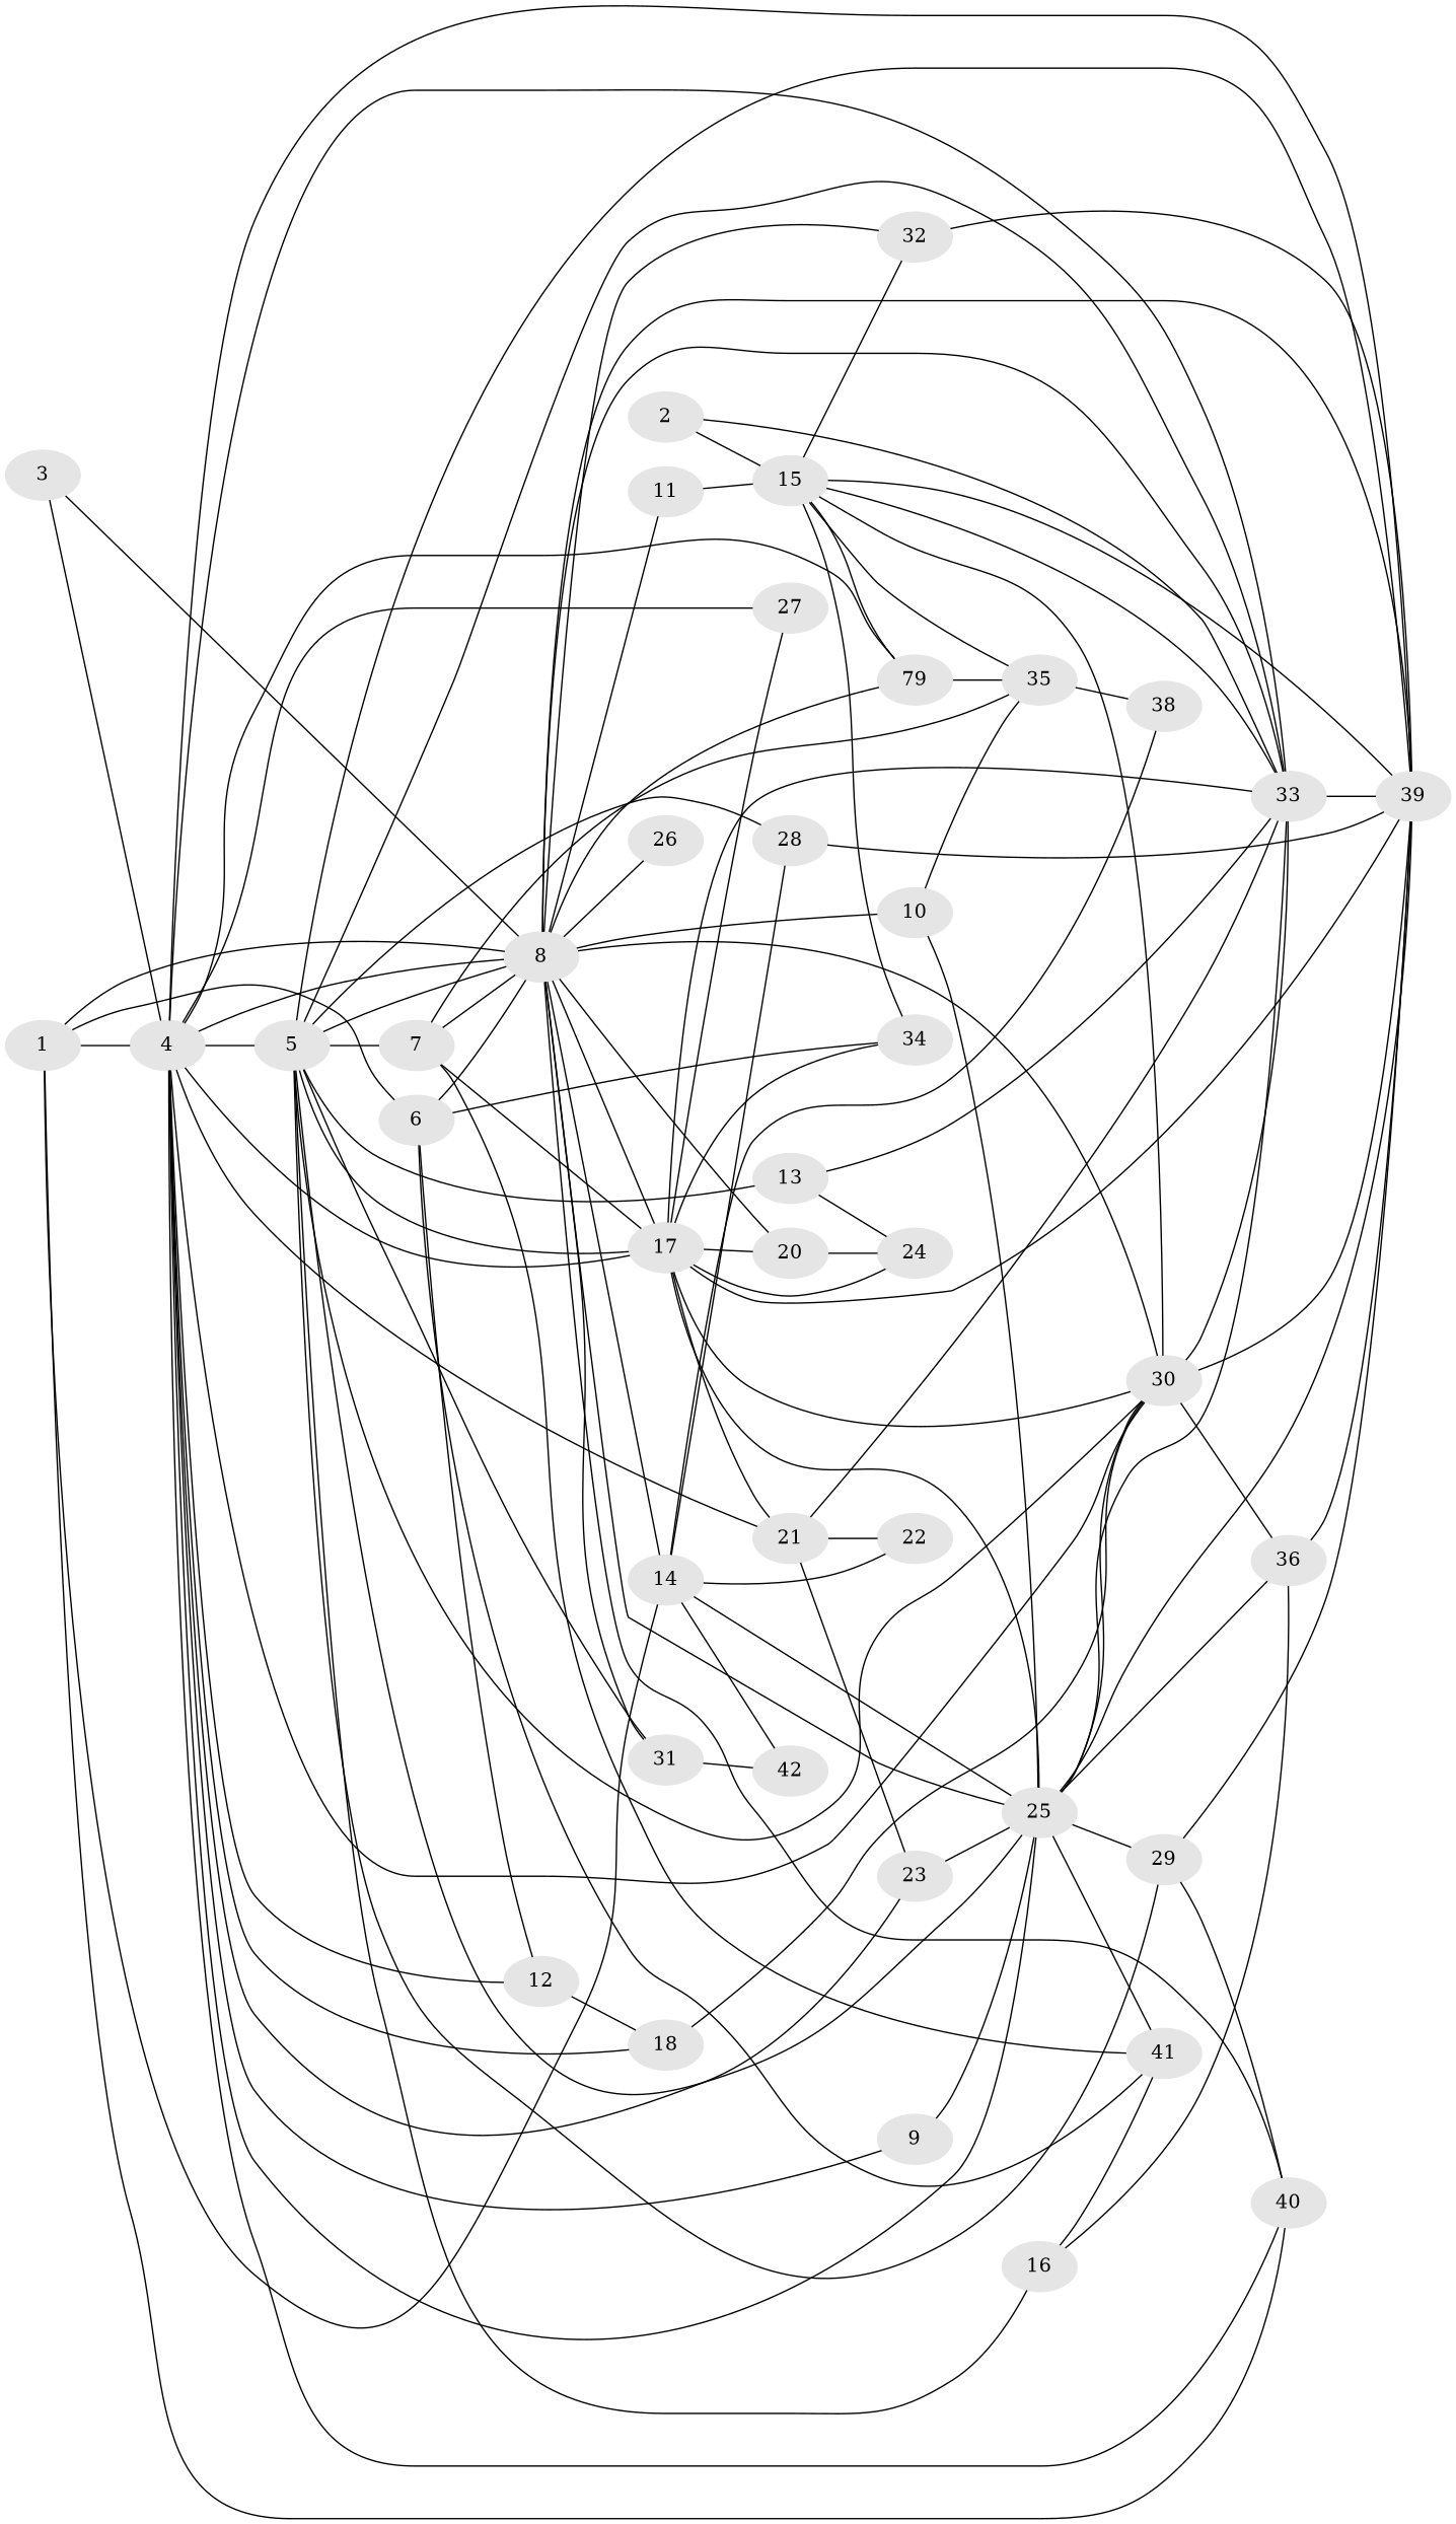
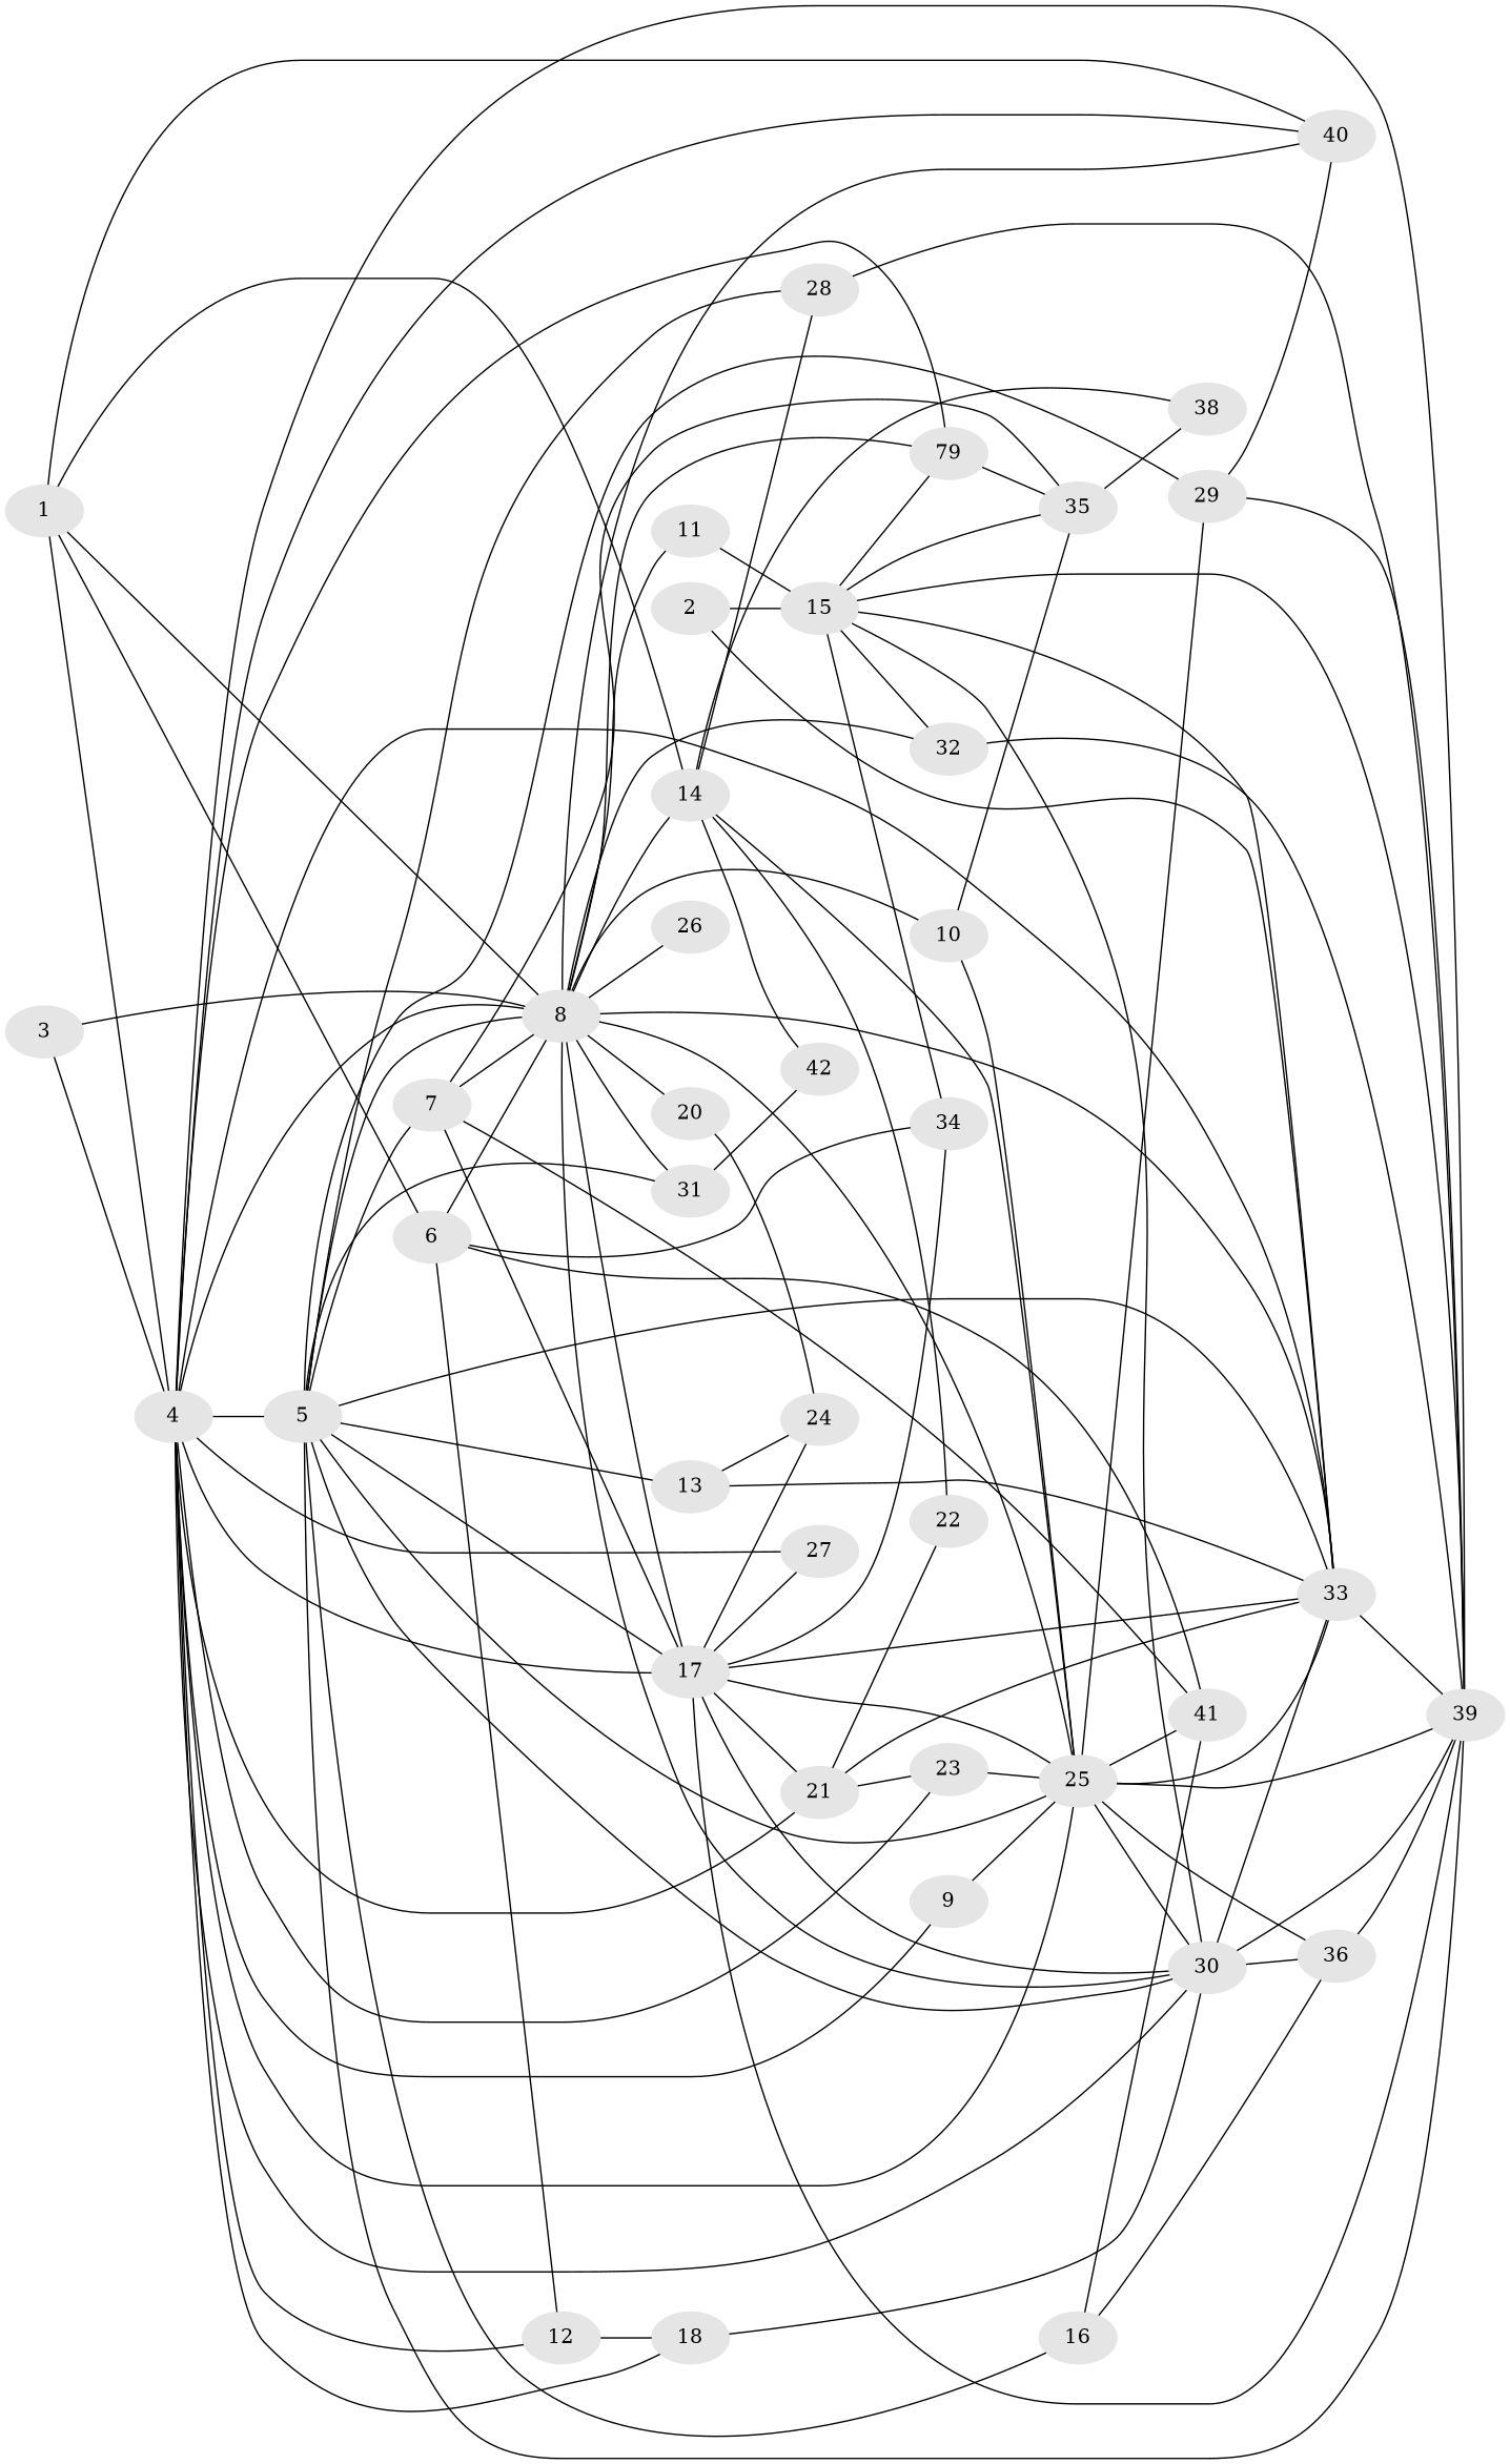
  graph {
    rankdir=LR
    node [color=gray90 style=filled]
    edge [weight=1.0]
    1
    4
    6
    8
    14
    40
    33
    5
    9
    12
    17
    18
    n13 [label=79]
    21
    23
    25
    27
    30
    39
    34
    41
    31
    10
    11
    20
    26
    32
    28
    22
    38
    42
    2
    15
    35
    3
    7
    13
    16
    29
    24
    36
    1 -- 4
    1 -- 6
    1 -- 8
    1 -- 14
    1 -- 40
    4 -- 8 [weight=3.0]
    4 -- 40
    4 -- 33 [weight=2.0]
    4 -- 5 [weight=2.0]
    4 -- 9
    4 -- 12
    4 -- 17
    4 -- 18
    4 -- n13
    4 -- 21
    4 -- 23
    4 -- 25 [weight=2.0]
    4 -- 27 [weight=2.0]
    4 -- 30
    4 -- 39
    6 -- 8 [weight=2.0]
    6 -- 12
    6 -- 34
    6 -- 41
    8 -- 14
    8 -- 40
    8 -- 33 [weight=4.0]
    8 -- 17 [weight=3.0]
    8 -- n13
    8 -- 25 [weight=3.0]
    8 -- 30 [weight=3.0]
-   8 -- 39 [weight=2.0]
    8 -- 31 [weight=2.0]
    8 -- 10
    8 -- 11
    8 -- 20
    8 -- 26
    8 -- 32 [weight=2.0]
    14 -- 25
    14 -- 28
    14 -- 22
    14 -- 38
    14 -- 42
    33 -- 39 [weight=2.0]
    5 -- 8 [weight=2.0]
    5 -- 33 [weight=2.0]
    5 -- 17
    5 -- 25
    5 -- 30
    5 -- 39 [weight=2.0]
    5 -- 31
    5 -- 28
    5 -- 7
    5 -- 13
    5 -- 16
    5 -- 29
    9 -- 25 [weight=2.0]
    12 -- 18
    17 -- 33 [weight=4.0]
    17 -- 21
    17 -- 25
    17 -- 27
    17 -- 30
    17 -- 39
    17 -- 34
-   17 -- 20
    17 -- 24
    18 -- 30
    n13 -- 35
    21 -- 33
    21 -- 23
    21 -- 22
    23 -- 25
    25 -- 33 [weight=4.0]
    25 -- 30
    25 -- 39
    25 -- 41
    25 -- 29
    25 -- 36
    30 -- 33 [weight=2.0]
    30 -- 39
    30 -- 36
    31 -- 42
    10 -- 25
    10 -- 35
    11 -- 15
    20 -- 24
    32 -- 39
    28 -- 39
    2 -- 33
    2 -- 15
    15 -- 33 [weight=2.0]
    15 -- n13
    15 -- 30
    15 -- 39
    15 -- 34
    15 -- 32
    15 -- 35
    35 -- 38
    3 -- 4
    3 -- 8
    7 -- 8
    7 -- 17
    7 -- 41
    7 -- 35
    13 -- 33
    13 -- 24
    16 -- 41
    16 -- 36
    29 -- 40
    29 -- 39
    36 -- 39 [weight=2.0]
  }
